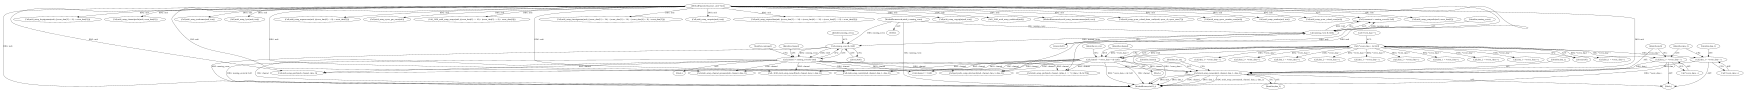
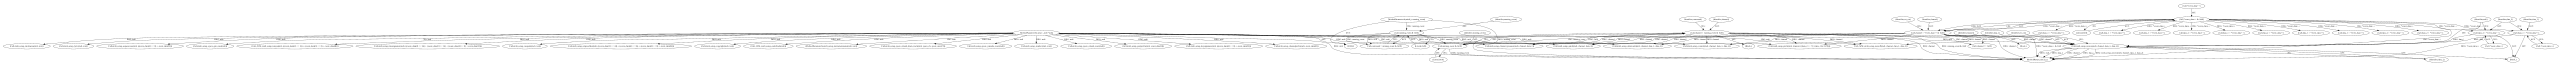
  digraph {
    fontname="Liberation Serif"
    node [fontname="Liberation Serif"]
    edge [fontname="Liberation Serif"]
    n1 [label="(Call,midi_setup_noteon(mdi, channel, data_1, data_2))"]
    n2 [label="(Block,)"]
    n3 [label="(Identifier,data_2)"]
    n4 [label="(MethodReturn,uint32_t)"]
    n5 [label="(MethodParameterIn,struct _mdi *mdi)"]
    n6 [label="(Call,midi_setup_keysignature(mdi, ((event_data[2] << 8) + event_data[3])))"]
    n7 [label="(Call,midi_setup_channelprefix(mdi, event_data[2]))"]
    n8 [label="(Call,midi_setup_pitch(mdi, channel, ((data_2 << 7) | (data_1 & 0x7f))))"]
    n9 [label="(Call,midi_setup_trackname(mdi, text))"]
    n10 [label="(Call,midi_setup_lyric(mdi, text))"]
    n11 [label="(Call,_WM_midi_setup_noteoff(mdi, channel, data_1, data_2))"]
    n12 [label="(Call,midi_setup_sequenceno(mdi, ((event_data[2] << 8) + event_data[3])))"]
    n13 [label="(Call,midi_setup_sysex_gm_reset(mdi))"]
    n14 [label="(Call,_WM_midi_setup_tempo(mdi, ((event_data[2] << 16) + (event_data[3] << 8) + event_data[4])))"]
    n15 [label="(Call,midi_setup_channel_pressure(mdi, channel, data_1))"]
    n16 [label="(Call,midi_setup_timesignature(mdi, ((event_data[2] << 24) + (event_data[3] << 16) + (event_data[4] << 8) + event_data[5])))"]
    n17 [label="(Call,midi_setup_cuepoint(mdi, text))"]
    n18 [label="(Call,midi_setup_smpteoffset(mdi, ((event_data[3] << 24) + (event_data[4] << 16) + (event_data[5] << 8) + event_data[6])))"]
    n19 [label="(Call,midi_setup_patch(mdi, channel, data_1))"]
    n20 [label="(Call,midi_setup_copyright(mdi, text))"]
    n21 [label="(Call,_WM_midi_setup_endoftrack(mdi))"]
    n22 [label="(MethodParameterIn,midi_setup_instrumentname(mdi, text))"]
    n23 [label="(Call,midi_setup_sysex_roland_drum_track(mdi, sysex_ch, sysex_store[7]))"]
    n24 [label="(Call,midi_setup_sysex_yamaha_reset(mdi))"]
    n25 [label="(Call,midi_setup_marker(mdi, text))"]
    n26 [label="(Call,midi_setup_sysex_roland_reset(mdi))"]
-   n27 [label="(Call,portprefix_setup_aftertouch(mdi, channel, data_1, data_2))"]
+   n27 [label="(Call,midi_setup_aftertouch(mdi, channel, data_1, data_2))"]
    n28 [label="(Call,midi_setup_portprefix(mdi, event_data[2]))"]
    n29 [label="(Call,midi_setup_control(mdi, channel, data_1, data_2))"]
    1000141
    n31 [label="(Call,channel = running_event & 0x0f)"]
    n32 [label="(Call,running_event & 0x0f)"]
    n33 [label="(Block,)"]
    n34 [label="(Call,channel == 0x0f)"]
    n35 [label="(Literal,0x0f)"]
    n36 [label="(Call,running_event & 0xf0)"]
    n37 [label="(Call,command = running_event & 0xf0)"]
    n38 [label="(Literal,0xf0)"]
    n39 [label="(MethodParameterIn,uint8_t running_event)"]
    n40 [label="(Call,channel = *event_data++ & 0x0f)"]
    n41 [label="(Call,*event_data++ & 0x0f)"]
    n42 [label="(Block,)"]
    n43 [label="(Call,data_1 = *event_data++)"]
    n44 [label="(Call,data_2 = *event_data++)"]
    n45 [label="(Call,data_1 = *event_data++)"]
    n46 [label="(Call,data_2 = *event_data++)"]
    n47 [label="(Call,data_2 = *event_data++)"]
    n48 [label="(Call,data_1 = *event_data++)"]
    n49 [label="(Literal,0x0f)"]
    n50 [label="(Call,data_1 = *event_data++)"]
    n51 [label="(Call,data_1 = *event_data++)"]
    n52 [label="(Call,data_2 = *event_data++)"]
    n53 [label="(Call,data_1 = *event_data++)"]
    n54 [label="(Call,data_2 = *event_data++)"]
    n55 [label="(Call,data_1 = *event_data++)"]
    n56 [label="(Call,*event_data++)"]
    n57 [label="(Call,*event_data++)"]
    n58 [label="(Identifier,channel)"]
    n59 [label="(Call,*event_data++)"]
    n60 [label="(Identifier,running_event)"]
    n61 [label="(Identifier,command)"]
    n62 [label="(Identifier,ret_cnt)"]
    n63 [label="(Identifier,ret_cnt)"]
    n64 [label="(Identifier,running_event)"]
    n65 [label="(Identifier,data_2)"]
    n66 [label="(Identifier,data_1)"]
    n67 [label="(Identifier,channel)"]
    n68 [label="(Identifier,channel)"]
    n69 [label="(Identifier,data_1)"]
    n70 [label="(Identifier,mdi)"]
    n1 -> n2 [label="AST: "]
    n1 -> n3 [label="CFG: "]
    n1 -> n4 [label="DDG: channel"]
    n1 -> n4 [label="DDG: data_2"]
    n1 -> n4 [label="DDG: midi_setup_noteon(mdi, channel, data_1, data_2)"]
    n1 -> n4 [label="DDG: mdi"]
    n1 -> n4 [label="DDG: data_1"]
    n3 -> n1 [label="AST: "]
    n5 -> n1 [label="DDG: mdi"]
    n5 -> n4 [label="DDG: mdi"]
    n5 -> n6 [label="DDG: mdi"]
    n5 -> n7 [label="DDG: mdi"]
    n5 -> n8 [label="DDG: mdi"]
    n5 -> n9 [label="DDG: mdi"]
    n5 -> n10 [label="DDG: mdi"]
    n5 -> n11 [label="DDG: mdi"]
    n5 -> n12 [label="DDG: mdi"]
-   n5 -> n13 [label="DDG: mdi"]
+   n5 -> n13 [label="CFG: mdi"]
    n5 -> n14 [label="DDG: mdi"]
    n5 -> n15 [label="DDG: mdi"]
    n5 -> n16 [label="DDG: mdi"]
    n5 -> n17 [label="DDG: mdi"]
    n5 -> n18 [label="DDG: mdi"]
    n5 -> n19 [label="DDG: mdi"]
    n5 -> n20 [label="DDG: mdi"]
    n5 -> n21 [label="DDG: mdi"]
    n5 -> n22 [label="DDG: mdi"]
    n5 -> n23 [label="DDG: mdi"]
    n5 -> n24 [label="DDG: mdi"]
    n5 -> n25 [label="DDG: mdi"]
    n5 -> n26 [label="DDG: mdi"]
    n5 -> n27 [label="DDG: mdi"]
    n5 -> n28 [label="DDG: mdi"]
    n5 -> n29 [label="DDG: mdi"]
-   n5 -> n37 [label="AST: "]
+   n5 -> 1000141 [label="AST: "]
    n31 -> n1 [label="DDG: channel"]
    n31 -> n4 [label="DDG: running_event & 0x0f"]
    n31 -> n4 [label="DDG: channel"]
    n31 -> n8 [label="DDG: channel"]
    n31 -> n11 [label="DDG: channel"]
    n31 -> n15 [label="DDG: channel"]
    n31 -> n19 [label="DDG: channel"]
    n31 -> n27 [label="DDG: channel"]
    n31 -> n29 [label="DDG: channel"]
    n31 -> n32 [label="CFG: "]
    n31 -> n33 [label="AST: "]
    n31 -> n34 [label="DDG: channel"]
    n32 -> n4 [label="DDG: running_event"]
    n32 -> n31 [label="AST: "]
    n32 -> n31 [label="DDG: running_event"]
    n32 -> n31 [label="DDG: 0x0f"]
    n32 -> n35 [label="CFG: "]
    n35 -> n32 [label="AST: "]
    n36 -> n32 [label="DDG: running_event"]
    n36 -> n37 [label="AST: "]
    n36 -> n37 [label="DDG: running_event"]
    n36 -> n37 [label="DDG: 0xf0"]
    n36 -> n38 [label="CFG: "]
    n37 -> n36 [label="CFG: "]
    n38 -> n36 [label="AST: "]
    n39 -> n4 [label="DDG: running_event"]
    n39 -> 1000141 [label="AST: "]
-   n39 -> n32 [label="DDG: running_event"]
    n39 -> n36 [label="DDG: running_event"]
    n40 -> n1 [label="DDG: channel"]
    n40 -> n4 [label="DDG: *event_data++ & 0x0f"]
    n40 -> n4 [label="DDG: channel"]
    n40 -> n8 [label="DDG: channel"]
    n40 -> n11 [label="DDG: channel"]
    n40 -> n15 [label="DDG: channel"]
    n40 -> n19 [label="DDG: channel"]
    n40 -> n27 [label="DDG: channel"]
    n40 -> n29 [label="DDG: channel"]
    n40 -> n34 [label="DDG: channel"]
    n40 -> n41 [label="CFG: "]
    n40 -> n42 [label="AST: "]
    n41 -> n4 [label="DDG: *event_data++"]
    n41 -> n40 [label="AST: "]
    n41 -> n40 [label="DDG: *event_data++"]
    n41 -> n40 [label="DDG: 0x0f"]
    n41 -> n43 [label="DDG: *event_data++"]
    n41 -> n44 [label="DDG: *event_data++"]
    n41 -> n45 [label="DDG: *event_data++"]
    n41 -> n46 [label="DDG: *event_data++"]
    n41 -> n47 [label="DDG: *event_data++"]
    n41 -> n48 [label="DDG: *event_data++"]
    n41 -> n49 [label="CFG: "]
    n41 -> n50 [label="DDG: *event_data++"]
    n41 -> n51 [label="DDG: *event_data++"]
    n41 -> n52 [label="DDG: *event_data++"]
    n41 -> n53 [label="DDG: *event_data++"]
    n41 -> n54 [label="DDG: *event_data++"]
    n41 -> n55 [label="DDG: *event_data++"]
    n43 -> n1 [label="DDG: data_1"]
    n43 -> n2 [label="AST: "]
    n43 -> n56 [label="CFG: "]
    n44 -> n1 [label="DDG: data_2"]
    n44 -> n2 [label="AST: "]
    n44 -> n4 [label="DDG: *event_data++"]
    n44 -> n57 [label="CFG: "]
    n49 -> n41 [label="AST: "]
    n56 -> n43 [label="AST: "]
    n57 -> n44 [label="AST: "]
    n58 -> n1 [label="AST: "]
    n59 -> n41 [label="AST: "]
    n60 -> n36 [label="AST: "]
    n61 -> n31 [label="CFG: "]
    n62 -> n40 [label="CFG: "]
    n63 -> n1 [label="CFG: "]
    n64 -> n32 [label="AST: "]
    n65 -> n43 [label="CFG: "]
    n65 -> n44 [label="AST: "]
    n66 -> n43 [label="AST: "]
    n67 -> n40 [label="AST: "]
    n68 -> n31 [label="AST: "]
    n69 -> n1 [label="AST: "]
    n70 -> n1 [label="AST: "]
    n70 -> n44 [label="CFG: "]
  }
